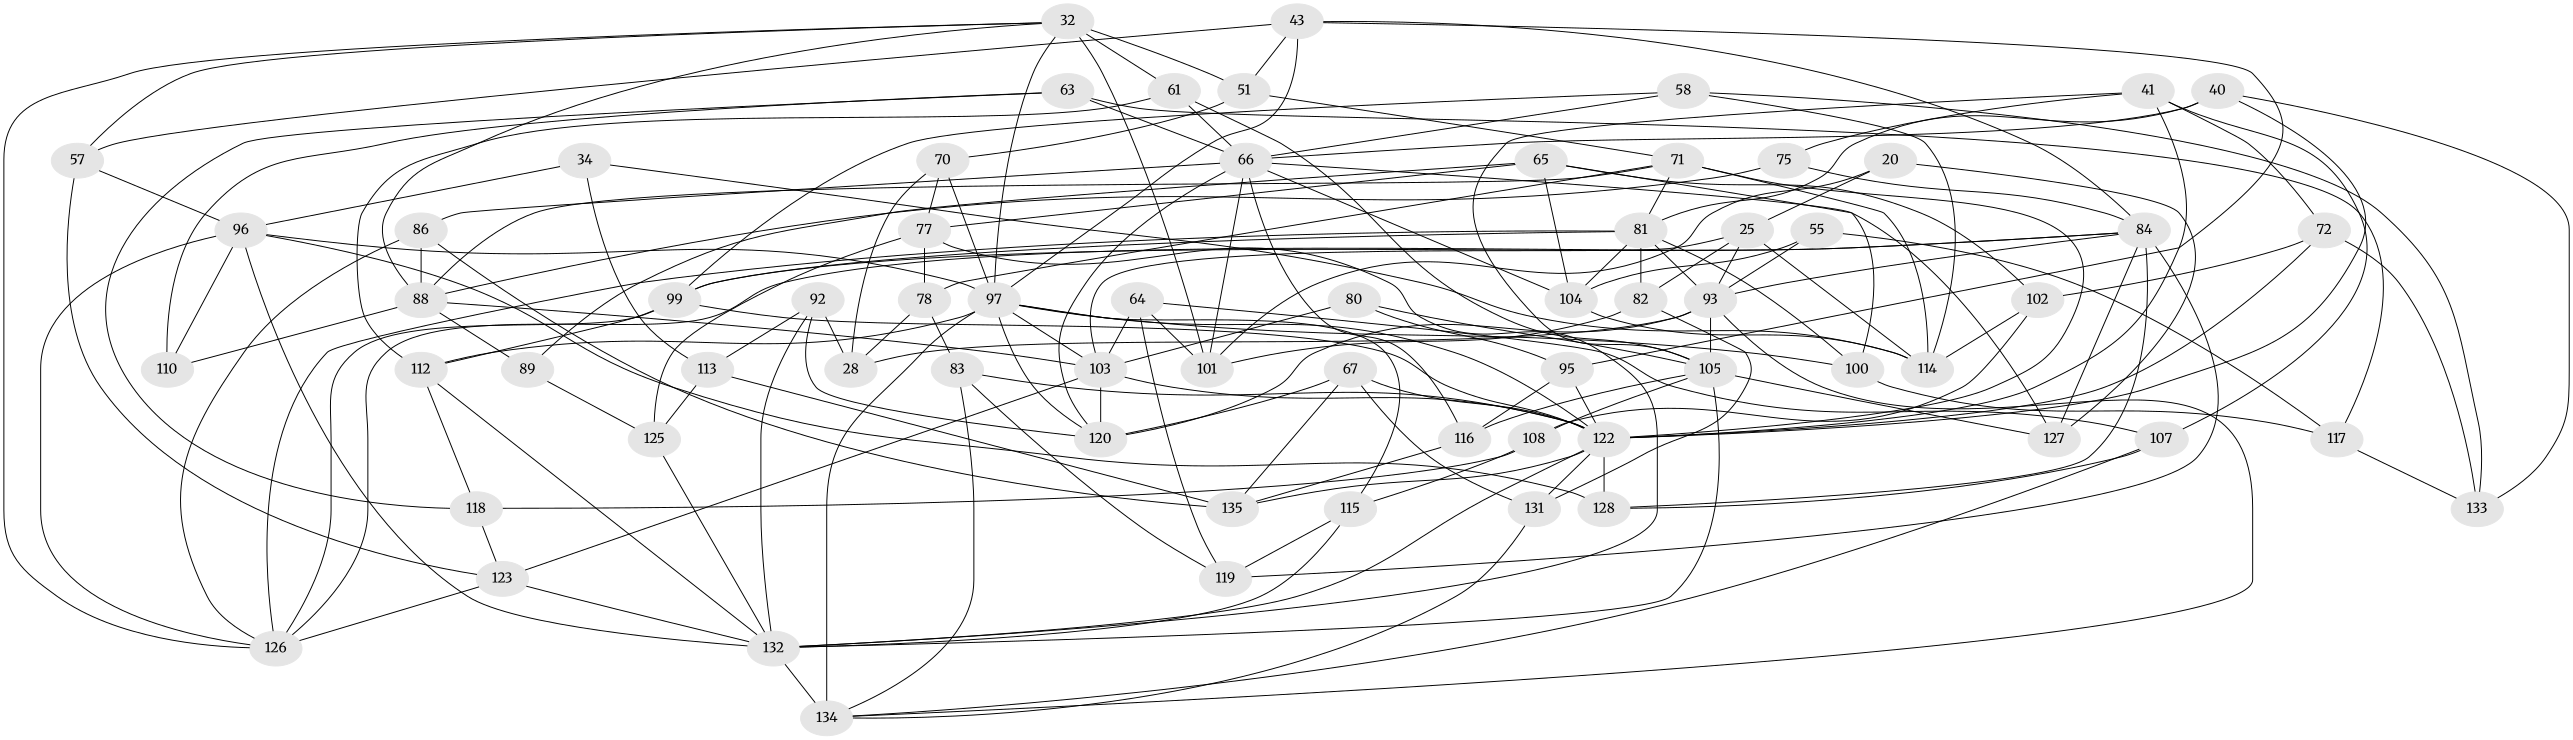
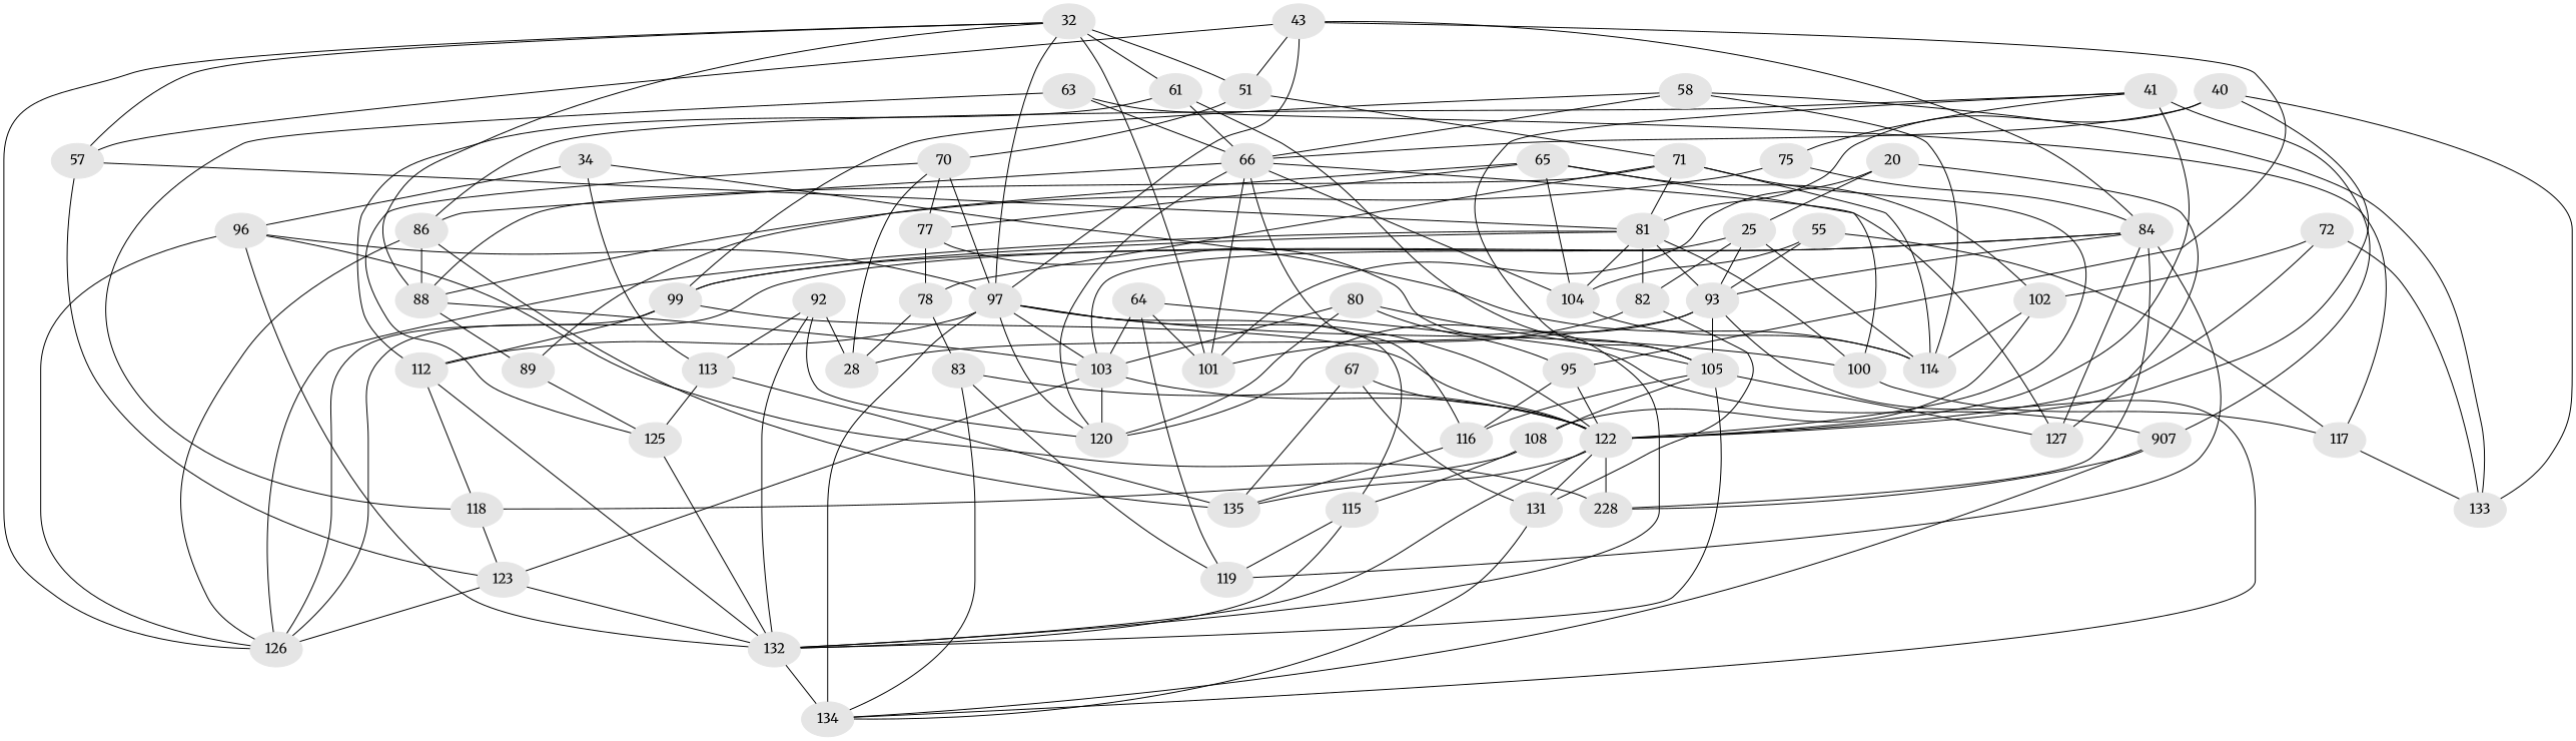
  graph {
    fontname=Merriweather
    node [color=gray90 fontname=Merriweather style=filled]
    edge [fontname=Merriweather]
    25 [super="+9"]
    82
    93 [super="+85+90"]
    103 [super="+76+79"]
    114 [super="+50"]
    20
    101 [super="+87"]
    127
    131
    105 [super="+13+27+62"]
    120 [super="+1+94"]
    n12 [label=28]
    134 [super="+129+52+111"]
    122 [super="+74+106+109"]
    123 [super="+16+37"]
    32 [super="+6+22"]
    51
    57
    61
    88 [super="+5+68+29"]
    97 [super="+40+91"]
    126 [super="+124"]
    70 [super="+44"]
    71 [super="+59"]
    81 [super="+35+56+47"]
    66 [super="+17+45"]
    112 [super="+4"]
-   110
    89
    100
    115
    96 [super="+23+73"]
    132 [super="+38+69+130"]
-   128
+   128 [label=228]
    34
    113 [super="+31"]
    135 [super="+7"]
    125
    41 [super="+24"]
    72
    75
-   107
+   107 [label=907]
    133
    102
    84 [super="+53"]
    116
    108
    43 [super="+42"]
    95
    99 [super="+26"]
    119
    77
    78
    55
    104 [super="+18"]
    117
    86
    58
    n59 [label=40]
    118
    63
    64
    65 [super="+30"]
    67
    83
    80
    92
    25 -- 82
    25 -- 93
    25 -- 103
    25 -- 114
    82 -- 101
    82 -- 131
    93 -- 105 [weight=2]
    93 -- 120
    93 -- n12
    93 -- 134
    103 -- 120
    103 -- 122
    103 -- 123
    20 -- 25 [weight=2]
    20 -- 101
    20 -- 127
    131 -- 134
    105 -- 127
    105 -- 132 [weight=2]
    105 -- 116
    105 -- 108
    122 -- 131
    122 -- 132
    122 -- 128
    122 -- 135
    123 -- 126 [weight=2]
    123 -- 132 [weight=3]
    32 -- 101 [weight=2]
    32 -- 51
    32 -- 57
    32 -- 61
    32 -- 88
    32 -- 97
    32 -- 126
    51 -- 70
    51 -- 71
    57 -- 123
-   57 -- 96
+   57 -- 81
    61 -- 105
    61 -- 66
    61 -- 112
    88 -- 103 [weight=3]
-   88 -- 110
    88 -- 89
    97 -- 103
    97 -- 120 [weight=3]
    97 -- 134 [weight=2]
    97 -- 122 [weight=2]
    97 -- 112
    97 -- 100
    97 -- 115
    70 -- n12
    70 -- 97 [weight=2]
-   77 -- 125
+   70 -- 125
    70 -- 77
    71 -- 114
    71 -- 122 [weight=4]
    71 -- 88 [weight=2]
    71 -- 81
    71 -- 78
    81 -- 82
    81 -- 93 [weight=2]
    81 -- 126
    81 -- 100
    81 -- 99
    81 -- 104
    66 -- 101
    66 -- 127
    66 -- 120
    66 -- 116
    66 -- 104
    66 -- 86
    112 -- 132
    112 -- 118
    89 -- 125
    100 -- 117
    115 -- 132
    115 -- 119
    96 -- 97 [weight=2]
    96 -- 126
-   96 -- 110 [weight=2]
    96 -- 132
    96 -- 128
    132 -- 134 [weight=4]
    34 -- 114
    34 -- 96
    34 -- 113 [weight=2]
    113 -- 135 [weight=2]
    113 -- 125
    125 -- 132
    41 -- 105
    41 -- 122
-   41 -- 72
+   41 -- 86
    41 -- 75 [weight=2]
    41 -- 107
    72 -- 122
    72 -- 133
    72 -- 102
    75 -- 88
    75 -- 84
    107 -- 134
    107 -- 128
    102 -- 114
    102 -- 108
    84 -- 93
    84 -- 127
    84 -- 126
    84 -- 128
    84 -- 99
    84 -- 119
    116 -- 135
    108 -- 115
    108 -- 118
    43 -- 51
    43 -- 57
    43 -- 97 [weight=2]
    43 -- 84
    43 -- 95
    95 -- 122
    95 -- 116
    99 -- 122
    99 -- 126
    99 -- 112 [weight=2]
    77 -- 132
    77 -- 78
    78 -- n12
    78 -- 83
    55 -- 93
    55 -- 104 [weight=2]
    55 -- 117
    104 -- 114
    117 -- 133
    86 -- 88
    86 -- 126
    86 -- 135
    58 -- 114
    58 -- 66
    58 -- 133
    58 -- 99
    n59 -- 122
    n59 -- 81
    n59 -- 66
    n59 -- 133
    118 -- 123
    63 -- 66
-   63 -- 110
    63 -- 117
    63 -- 118
    64 -- 103
    64 -- 101
    64 -- 107
    64 -- 119
    65 -- 89 [weight=2]
    65 -- 100
    65 -- 102
    65 -- 77
    65 -- 104
    67 -- 131
-   67 -- 120
+   80 -- 120
    67 -- 122
    67 -- 135
    83 -- 134
    83 -- 122
    83 -- 119
    80 -- 103
    80 -- 105
    80 -- 95
    92 -- 120
    92 -- n12
    92 -- 132
    92 -- 113
  }
